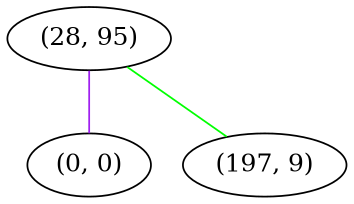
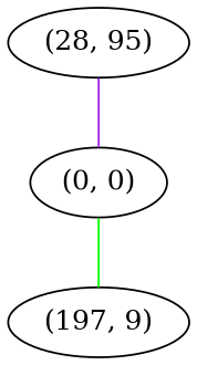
  graph {
    "(28, 95)"
    "(0, 0)"
    n3 [label="(197, 9)"]
    "(28, 95)" -- "(0, 0)" [color=purple weight=4]
-   "(28, 95)" -- n3 [color=green weight=2]
+   "(0, 0)" -- n3 [color=green weight=2]
  }
